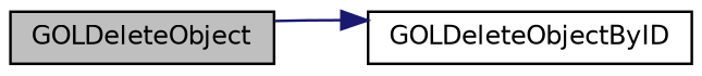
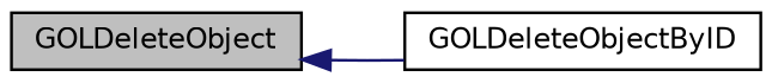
  digraph {
    rankdir=LR
    node [color=black fontname=Helvetica fontsize=10 shape=record style=filled]
    n1 [fillcolor=grey75 fontcolor=black height=0.2 label=GOLDeleteObject width=0.4]
    n2 [fillcolor=white height=0.2 label=GOLDeleteObjectByID width=0.4]
-   n2 -> n1 [color=midnightblue dir=back fontname=Helvetica fontsize=10 labelfontname=Helvetica labelfontsize=10 style=solid]
+   n1 -> n2 [color=midnightblue dir=back fontname=Helvetica fontsize=10 labelfontname=Helvetica labelfontsize=10 style=solid]
  }
